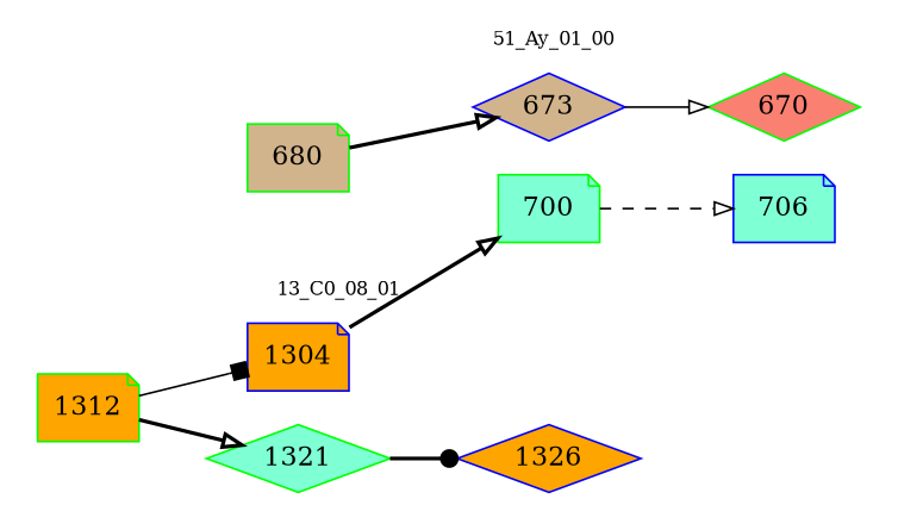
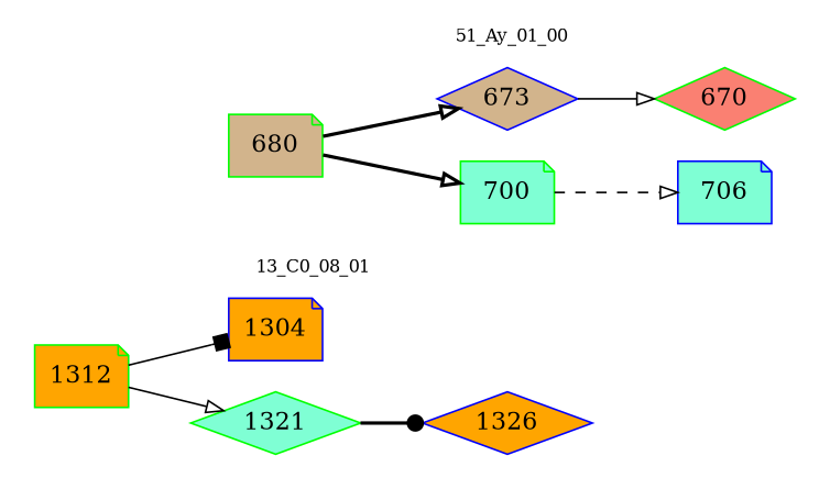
  digraph {
    rankdir=LR
    node [color=green fillcolor=aquamarine shape=note style=filled]
    edge [arrowhead=onormal color=black style=bold]
    n1 [fillcolor=tan label=680]
    n2 [color=blue fillcolor=tan label=673 shape=diamond]
    n3 [label=700]
    n4 [fillcolor=salmon label=670 shape=diamond]
    n5 [color=blue label=706]
    n6 [fillcolor=orange label=1312]
    n7 [color=blue fillcolor=orange label=1304]
    n8 [label=1321 shape=diamond]
    n9 [color=blue fillcolor=orange label=1326 shape=diamond]
    subgraph cluster_1 {
      color=white
      fontsize=10
      label="51_Ay_01_00"
      n1
      n2
      n3
      n4
      n5
    }
    subgraph cluster_2 {
      color=white
      fontsize=10
      label="13_C0_08_01"
      n6
      n7
      n8
      n9
    }
    n1 -> n2
-   n7 -> n3
+   n1 -> n3
    n2 -> n4 [style=solid]
    n3 -> n5 [style=dashed]
    n6 -> n7 [arrowhead=box style=solid]
-   n6 -> n8
+   n6 -> n8 [style=solid]
    n8 -> n9 [arrowhead=dot]
  }
